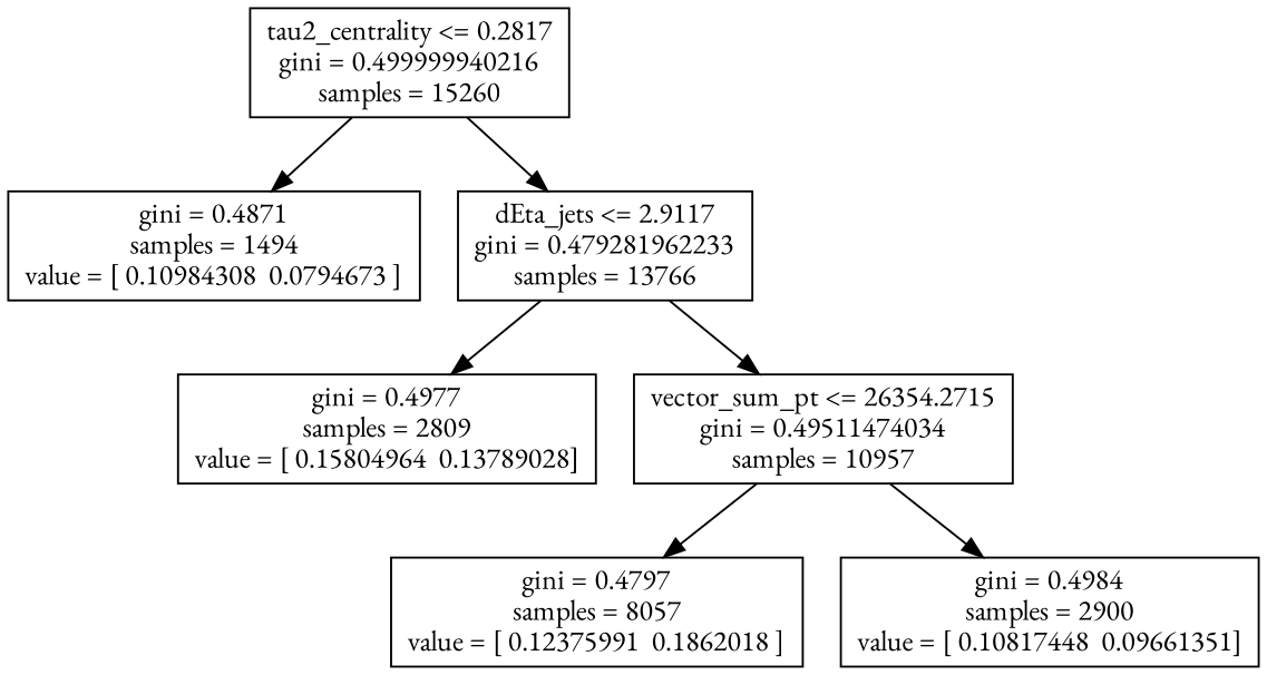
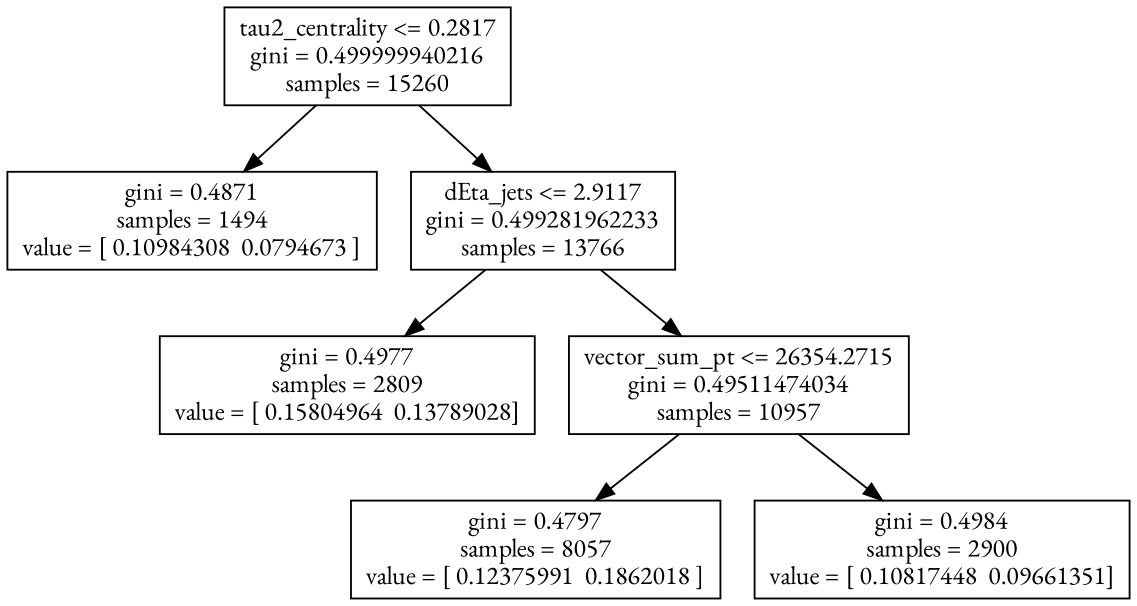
  digraph {
    fontname="EB Garamond"
    node [shape=box fontname="EB Garamond"]
    edge [fontname="EB Garamond"]
    n1 [label="tau2_centrality <= 0.2817\ngini = 0.499999940216\nsamples = 15260"]
    n2 [label="gini = 0.4871\nsamples = 1494\nvalue = [ 0.10984308  0.0794673 ]"]
-   n3 [label="dEta_jets <= 2.9117\ngini = 0.479281962233\nsamples = 13766"]
+   n3 [label="dEta_jets <= 2.9117\ngini = 0.499281962233\nsamples = 13766"]
    n4 [label="gini = 0.4977\nsamples = 2809\nvalue = [ 0.15804964  0.13789028]"]
    n5 [label="vector_sum_pt <= 26354.2715\ngini = 0.49511474034\nsamples = 10957"]
    n6 [label="gini = 0.4797\nsamples = 8057\nvalue = [ 0.12375991  0.1862018 ]"]
    n7 [label="gini = 0.4984\nsamples = 2900\nvalue = [ 0.10817448  0.09661351]"]
    n1 -> n2
    n1 -> n3
    n3 -> n4
    n3 -> n5
    n5 -> n6
    n5 -> n7
  }
